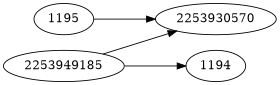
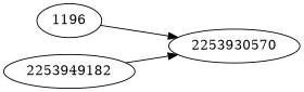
  strict digraph {
    rankdir=LR
-   1195
+   1195 [label=1196]
    2253930570
-   2253949182 [label=2253949185]
-   1194
+   2253949182
    1195 -> 2253930570
    2253949182 -> 2253930570
-   2253949182 -> 1194
  }
